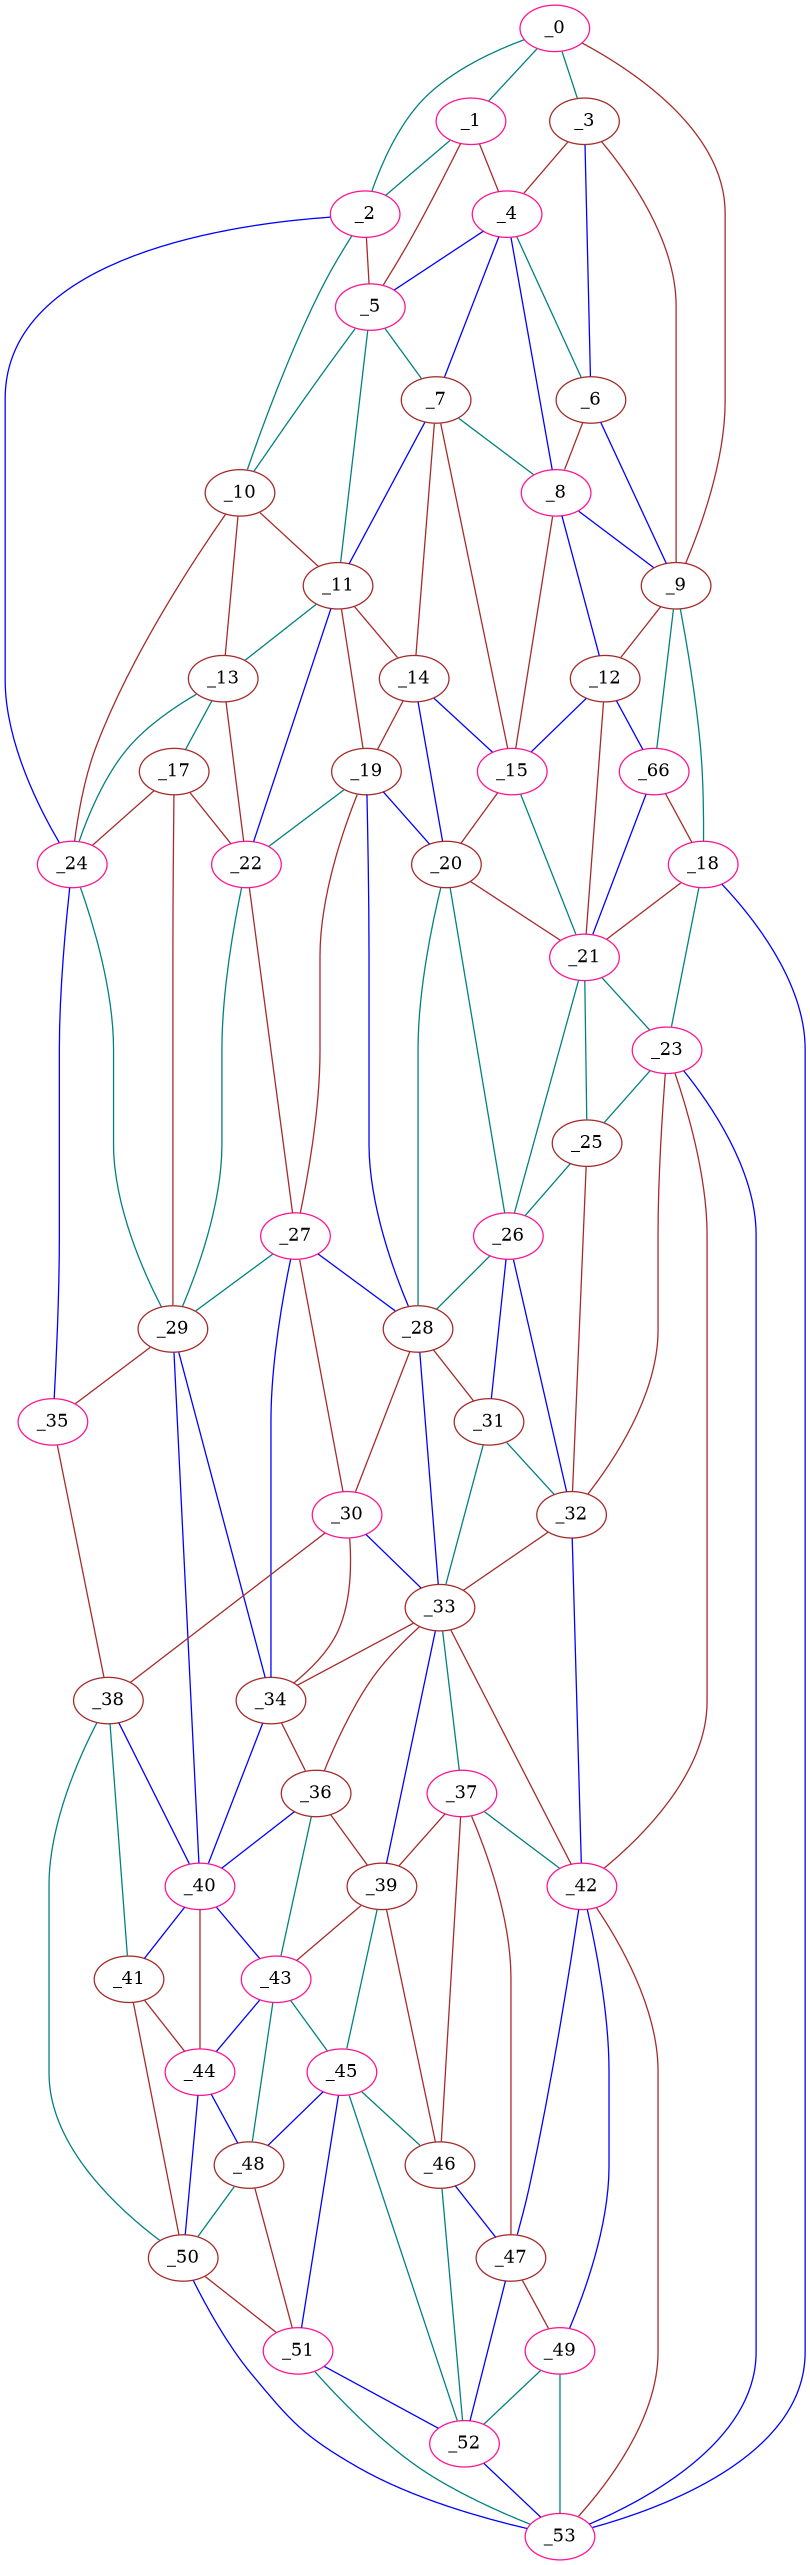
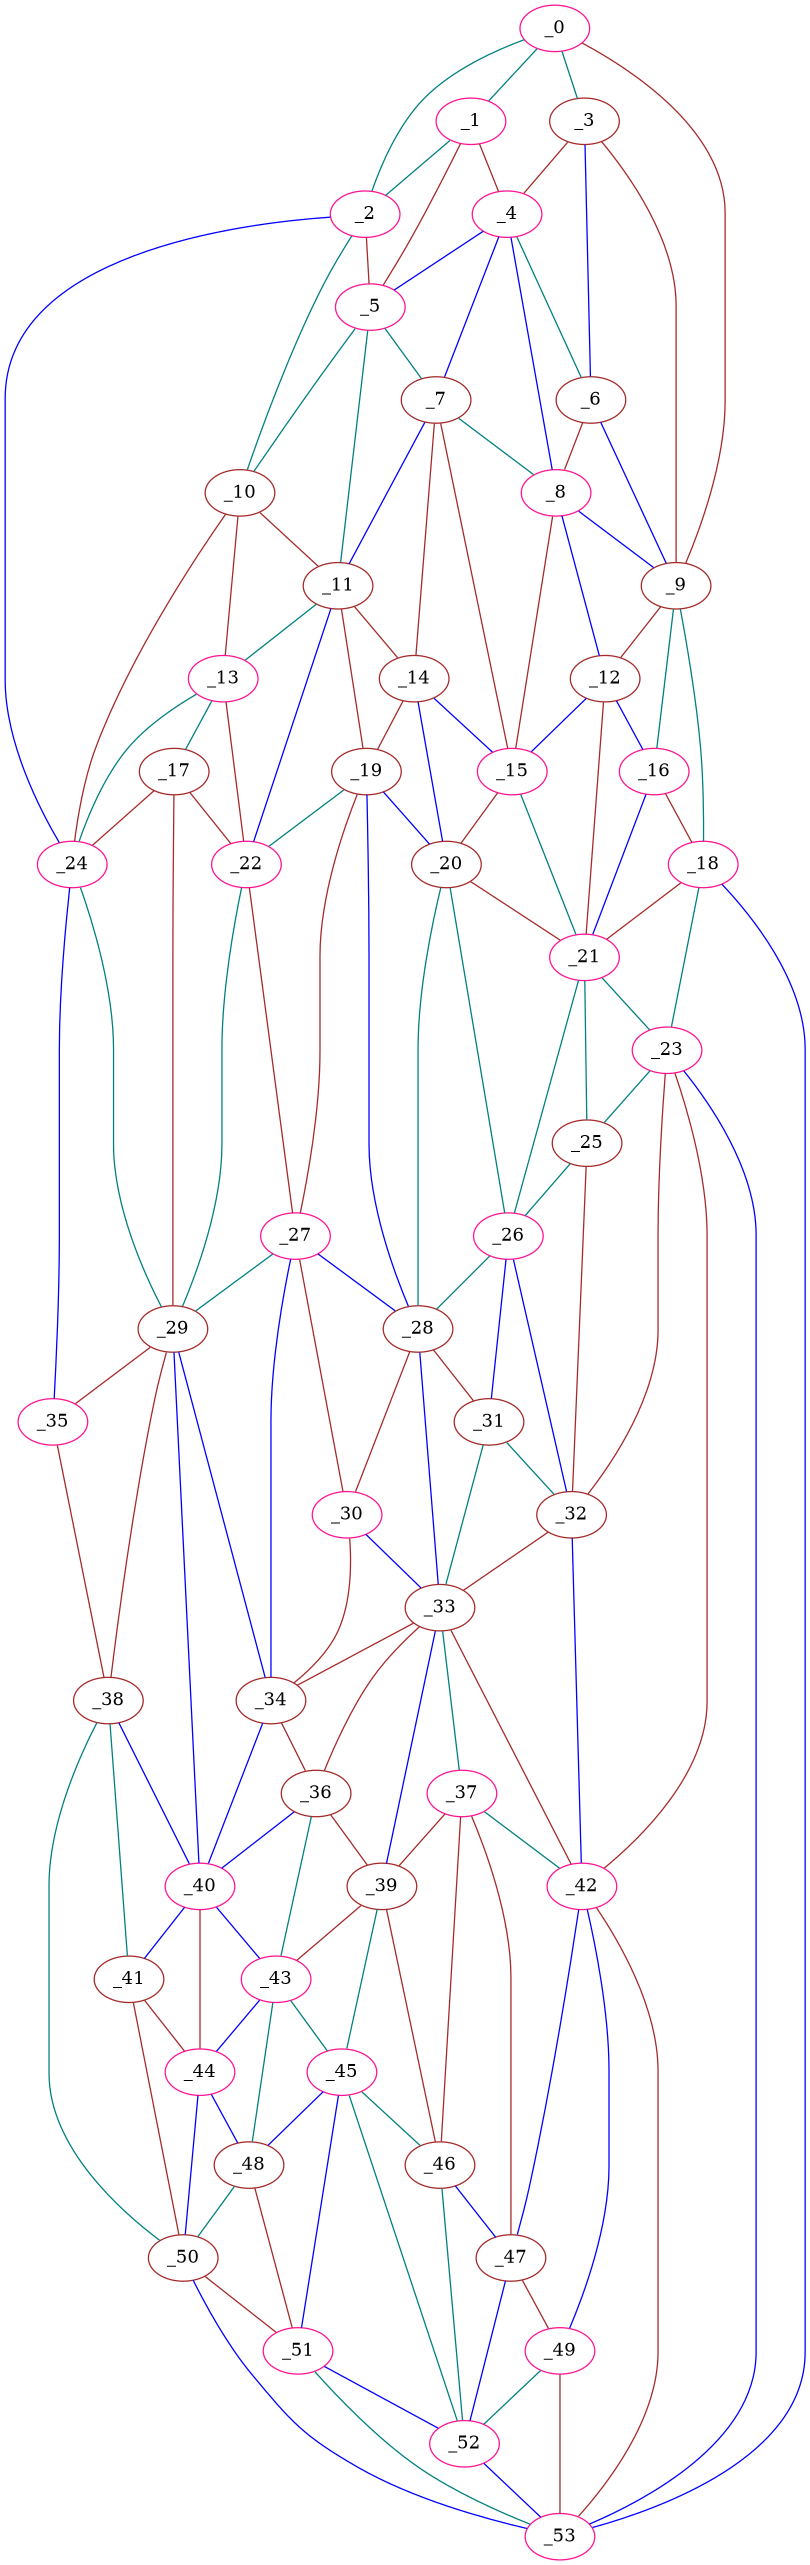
  graph {
    node [color=deeppink x=47 y=74]
    edge [color=brown valence=2]
    _0 [x=5]
    _1 [x=17 y=73]
    _2 [x=21 y=52]
    _3 [color=brown x=25 y=83]
    _9 [color=brown x=35 y=93]
    _4 [x=26 y=72]
    _5 [x=29 y=57]
    _10 [color=brown x=38 y=46]
    _24 [x=64 y=27]
    _6 [color=brown x=29 y=82]
    _12 [color=brown x=45 y=86]
-   _16 [y=92 label=_66]
+   _16 [y=92]
    _18 [x=51 y=102]
    _7 [color=brown x=33 y=65]
    _8 [x=34 y=83]
    _11 [color=brown x=43 y=54]
-   _13 [color=brown x=46 y=43]
+   _13 [x=46 y=43]
    _29 [color=brown x=72 y=37]
    _35 [x=83 y=25]
    _15 [y=77]
    _21 [x=57 y=90]
    _23 [x=62 y=97]
    _53 [x=125 y=73]
    _14 [color=brown y=66]
    _19 [color=brown x=53 y=65]
    _22 [x=59 y=51]
    _17 [color=brown x=51 y=41]
    _34 [color=brown x=82 y=55]
    _38 [color=brown x=92 y=28]
    _40 [x=94 y=48]
    _20 [color=brown x=55]
    _27 [x=66 y=58]
    _28 [color=brown x=69 y=68]
    _26 [x=65 y=82]
    _25 [color=brown x=64 y=88]
    _32 [color=brown x=73 y=81]
    _42 [x=98 y=80]
    _30 [x=73 y=62]
    _31 [color=brown x=73 y=76]
    _33 [color=brown x=81]
    _36 [color=brown x=90 y=58]
    _41 [color=brown x=98 y=32]
    _50 [color=brown x=121 y=47]
    _43 [x=99 y=52]
    _44 [x=101 y=36]
    _47 [color=brown x=104 y=68]
    _49 [x=117 y=70]
    _37 [x=91]
    _39 [color=brown x=93 y=61]
    _52 [x=121 y=65]
    _46 [color=brown x=102 y=65]
    _45 [x=101 y=58]
    _51 [x=121 y=53]
    _48 [color=brown x=113 y=45]
    _0 -- _1 [color=teal valence=1]
    _0 -- _2 [color=teal valence=1]
    _0 -- _3 [color=teal]
    _0 -- _9 [valence=1]
    _1 -- _2 [color=teal]
    _1 -- _4 [valence=1]
    _1 -- _5 [valence=1]
    _2 -- _5
    _2 -- _10 [color=teal valence=1]
    _2 -- _24 [color=blue valence=1]
    _3 -- _9
    _3 -- _4
    _3 -- _6 [color=blue valence=1]
    _9 -- _12
    _9 -- _16 [color=teal valence=1]
    _9 -- _18 [color=teal valence=1]
    _4 -- _5 [color=blue]
    _4 -- _6 [color=teal]
    _4 -- _7 [color=blue]
    _4 -- _8 [color=blue valence=1]
    _5 -- _10 [color=teal]
    _5 -- _7 [color=teal valence=1]
    _5 -- _11 [color=teal]
    _10 -- _24
    _10 -- _11
    _10 -- _13
    _24 -- _29 [color=teal]
    _24 -- _35 [color=blue valence=1]
    _6 -- _9 [color=blue valence=1]
    _6 -- _8
    _12 -- _16 [color=blue]
    _12 -- _15 [color=blue]
    _12 -- _21
    _16 -- _18 [valence=1]
    _16 -- _21 [color=blue]
    _18 -- _21
    _18 -- _23 [color=teal]
    _18 -- _53 [color=blue valence=1]
    _7 -- _8 [color=teal]
    _7 -- _11 [color=blue valence=1]
    _7 -- _15
    _7 -- _14
    _8 -- _9 [color=blue]
    _8 -- _12 [color=blue valence=1]
    _8 -- _15
    _11 -- _13 [color=teal valence=1]
    _11 -- _14
    _11 -- _19 [valence=1]
    _11 -- _22 [color=blue]
    _13 -- _24 [color=teal]
    _13 -- _22
    _13 -- _17 [color=teal]
    _29 -- _35
    _29 -- _34 [color=blue valence=1]
-   _30 -- _38
+   _29 -- _38
    _29 -- _40 [color=blue]
    _35 -- _38 [valence=1]
    _15 -- _21 [color=teal]
    _15 -- _20 [valence=1]
    _21 -- _23 [color=teal]
    _21 -- _26 [color=teal valence=1]
    _21 -- _25 [color=teal]
    _23 -- _53 [color=blue valence=1]
    _23 -- _25 [color=teal]
    _23 -- _32
    _23 -- _42 [valence=1]
    _14 -- _15 [color=blue valence=1]
    _14 -- _19
    _14 -- _20 [color=blue]
    _19 -- _22 [color=teal]
    _19 -- _20 [color=blue valence=1]
    _19 -- _27
    _19 -- _28 [color=blue]
    _22 -- _29 [color=teal]
    _22 -- _27 [valence=1]
    _17 -- _24
    _17 -- _29 [valence=1]
    _17 -- _22 [valence=1]
    _34 -- _40 [color=blue valence=1]
    _34 -- _36
    _38 -- _40 [color=blue valence=1]
    _38 -- _41 [color=teal]
    _38 -- _50 [color=teal valence=1]
    _40 -- _41 [color=blue]
    _40 -- _43 [color=blue valence=1]
    _40 -- _44
    _20 -- _21 [valence=1]
    _20 -- _28 [color=teal valence=1]
    _20 -- _26 [color=teal]
    _27 -- _29 [color=teal]
    _27 -- _34 [color=blue]
    _27 -- _28 [color=blue valence=1]
    _27 -- _30
    _28 -- _30
    _28 -- _31
    _28 -- _33 [color=blue valence=1]
    _26 -- _28 [color=teal]
    _26 -- _32 [color=blue valence=1]
    _26 -- _31 [color=blue]
    _25 -- _26 [color=teal]
    _25 -- _32
    _32 -- _42 [color=blue valence=1]
    _32 -- _33
    _42 -- _53
    _42 -- _47 [color=blue valence=1]
    _42 -- _49 [color=blue valence=1]
    _30 -- _34
    _30 -- _33 [color=blue]
    _31 -- _32 [color=teal]
    _31 -- _33 [color=teal]
    _33 -- _34
    _33 -- _42
    _33 -- _36
    _33 -- _37 [color=teal]
    _33 -- _39 [color=blue]
    _36 -- _40 [color=blue]
    _36 -- _43 [color=teal]
    _36 -- _39 [valence=1]
    _41 -- _50
    _41 -- _44
    _50 -- _53 [color=blue valence=1]
    _50 -- _51 [valence=1]
    _43 -- _44 [color=blue valence=1]
    _43 -- _45 [color=teal]
    _43 -- _48 [color=teal]
    _44 -- _50 [color=blue]
    _44 -- _48 [color=blue]
    _47 -- _49 [valence=1]
    _47 -- _52 [color=blue]
-   _49 -- _53 [color=teal]
+   _49 -- _53
    _49 -- _52 [color=teal]
    _37 -- _42 [color=teal valence=1]
    _37 -- _47 [valence=1]
    _37 -- _39 [valence=1]
    _37 -- _46
    _39 -- _43
    _39 -- _46 [valence=1]
    _39 -- _45 [color=teal valence=1]
    _52 -- _53 [color=blue]
    _46 -- _47 [color=blue]
    _46 -- _52 [color=teal valence=1]
    _45 -- _52 [color=teal]
    _45 -- _46 [color=teal valence=1]
    _45 -- _51 [color=blue]
    _45 -- _48 [color=blue]
    _51 -- _53 [color=teal valence=1]
    _51 -- _52 [color=blue valence=1]
    _48 -- _50 [color=teal valence=1]
    _48 -- _51
  }
